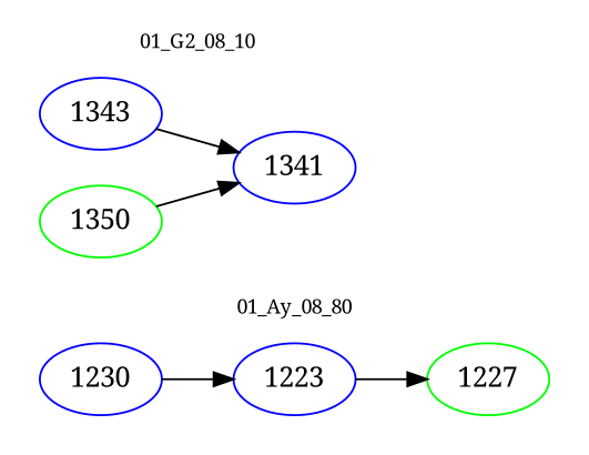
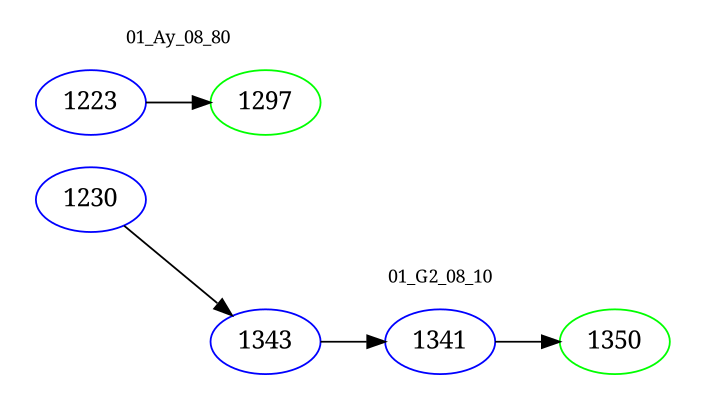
  digraph {
    fontname="Noto Serif"
    rankdir=LR
    node [color=blue fontname="Noto Serif"]
    edge [color=black fontname="Noto Serif"]
    n1 [label=1230]
    n2 [label=1223]
-   n3 [color=green label=1227]
+   n3 [color=green label=1297]
    n4 [label=1343]
    n5 [label=1341]
    n6 [color=green label=1350]
    subgraph cluster_1 {
      color=white
      fontsize=10
      label="01_Ay_08_80"
      n1
      n2
      n3
    }
    subgraph cluster_2 {
      color=white
      fontsize=10
      label="01_G2_08_10"
      n4
      n5
      n6
    }
-   n1 -> n2
+   n1 -> n4
    n2 -> n3
    n4 -> n5
-   n6 -> n5
+   n5 -> n6
  }
